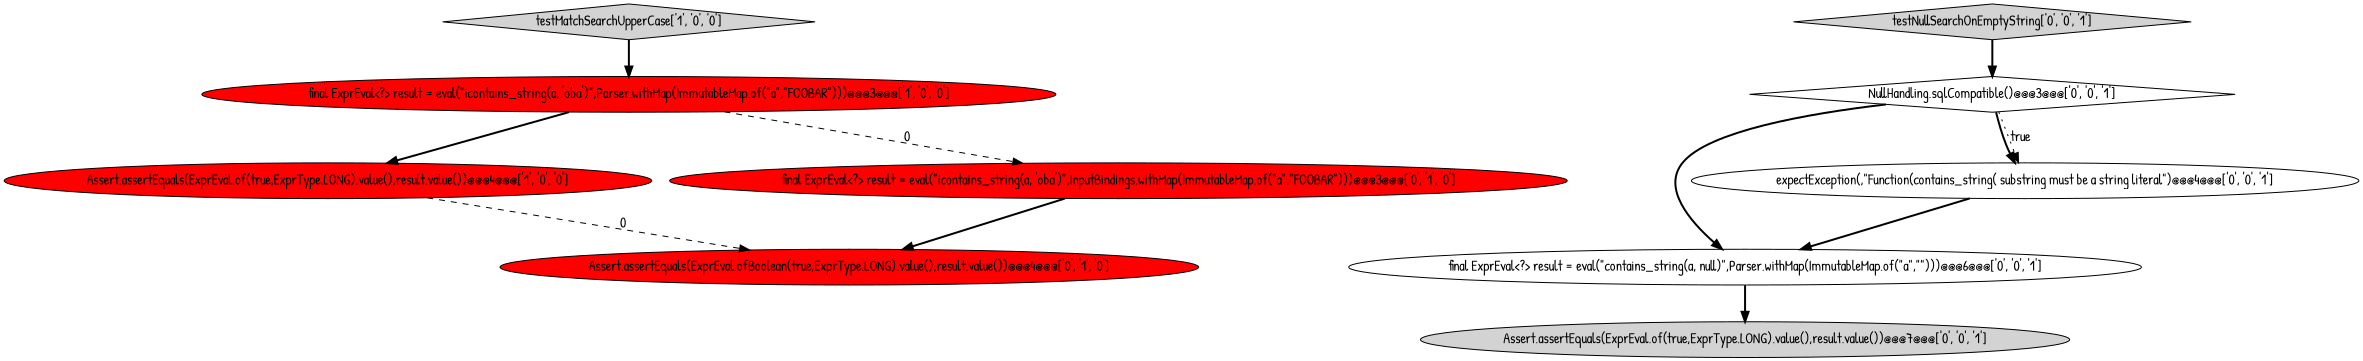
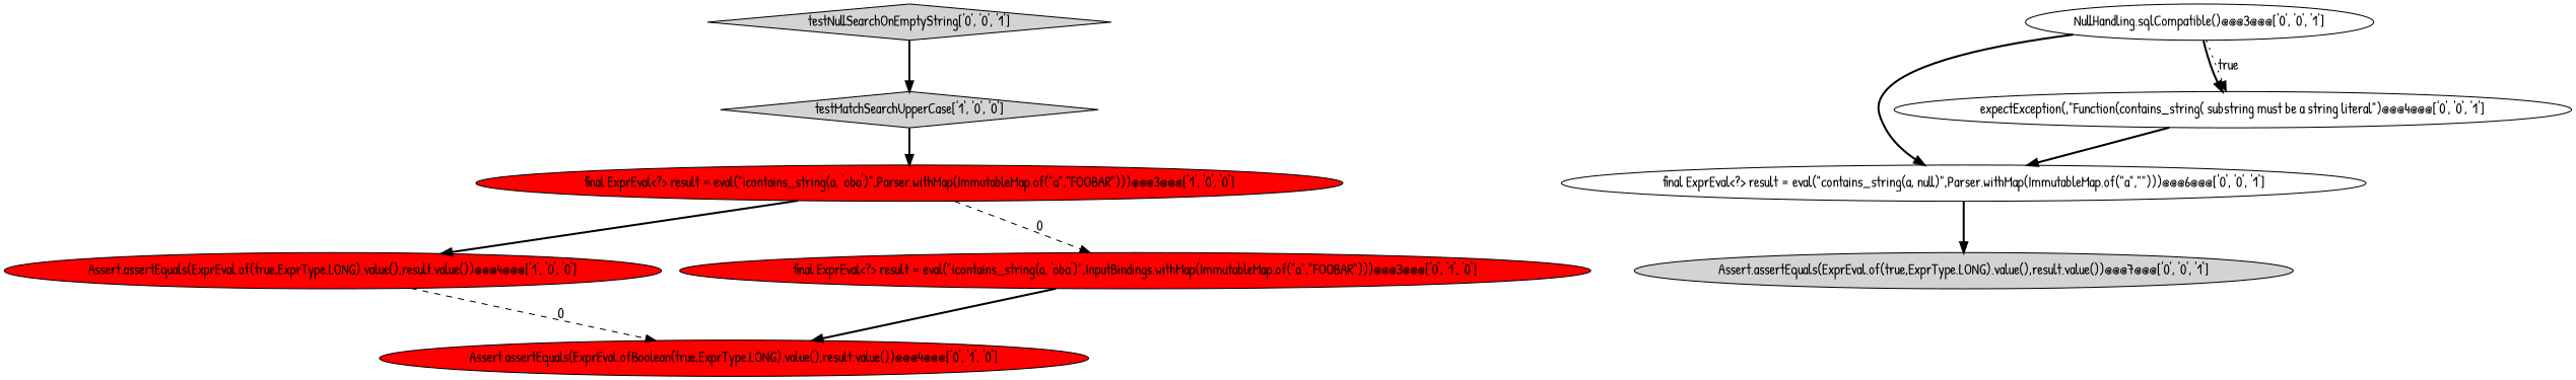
  digraph {
    fontname="Patrick Hand"
    node [fillcolor=red fontname="Patrick Hand" shape=ellipse style=filled]
    edge [fontname="Patrick Hand" style=bold]
    n1 [label="Assert.assertEquals(ExprEval.of(true,ExprType.LONG).value(),result.value())@@@4@@@['1', '0', '0']"]
    n2 [label="Assert.assertEquals(ExprEval.ofBoolean(true,ExprType.LONG).value(),result.value())@@@4@@@['0', '1', '0']"]
-   n3 [fillcolor=white label="NullHandling.sqlCompatible()@@@3@@@['0', '0', '1']" shape=diamond]
+   n3 [fillcolor=white label="NullHandling.sqlCompatible()@@@3@@@['0', '0', '1']"]
    n4 [fillcolor=white label="final ExprEval<?> result = eval(\"contains_string(a, null)\",Parser.withMap(ImmutableMap.of(\"a\",\"\")))@@@6@@@['0', '0', '1']"]
    n5 [fillcolor=white label="expectException(,\"Function(contains_string( substring must be a string literal\")@@@4@@@['0', '0', '1']"]
    n6 [fillcolor=lightgray label="Assert.assertEquals(ExprEval.of(true,ExprType.LONG).value(),result.value())@@@7@@@['0', '0', '1']"]
    n7 [fillcolor=lightgray label="testNullSearchOnEmptyString['0', '0', '1']" shape=diamond]
    n8 [label="final ExprEval<?> result = eval(\"icontains_string(a, 'oba')\",InputBindings.withMap(ImmutableMap.of(\"a\",\"FOOBAR\")))@@@3@@@['0', '1', '0']"]
    n9 [fillcolor=lightgray label="testMatchSearchUpperCase['1', '0', '0']" shape=diamond]
    n10 [label="final ExprEval<?> result = eval(\"icontains_string(a, 'oba')\",Parser.withMap(ImmutableMap.of(\"a\",\"FOOBAR\")))@@@3@@@['1', '0', '0']"]
    n1 -> n2 [label=0 style=dashed]
    n3 -> n4
    n3 -> n5
    n3 -> n5 [label=true style=dotted]
    n4 -> n6
    n5 -> n4
-   n7 -> n3
+   n7 -> n9
    n8 -> n2
    n9 -> n10
    n10 -> n1
    n10 -> n8 [label=0 style=dashed]
  }
